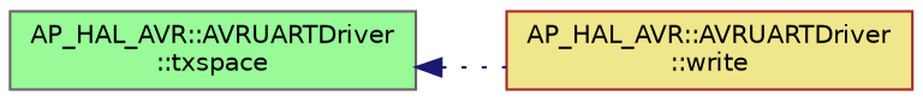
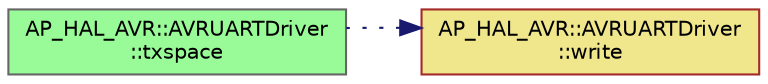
  digraph {
    rankdir=LR
    node [fontname=Helvetica fontsize=10 shape=record style=filled]
    n1 [color=gray40 fillcolor=palegreen fontcolor=black height=0.2 label="AP_HAL_AVR::AVRUARTDriver\l::txspace" width=0.4]
    n2 [color=brown fillcolor=khaki height=0.2 label="AP_HAL_AVR::AVRUARTDriver\l::write" width=0.4]
-   n1 -> n2 [color=midnightblue dir=back fontname=Helvetica fontsize=10 labelfontname=Helvetica labelfontsize=10 style=dotted]
+   n2 -> n1 [color=midnightblue dir=back fontname=Helvetica fontsize=10 labelfontname=Helvetica labelfontsize=10 style=dotted]
  }
